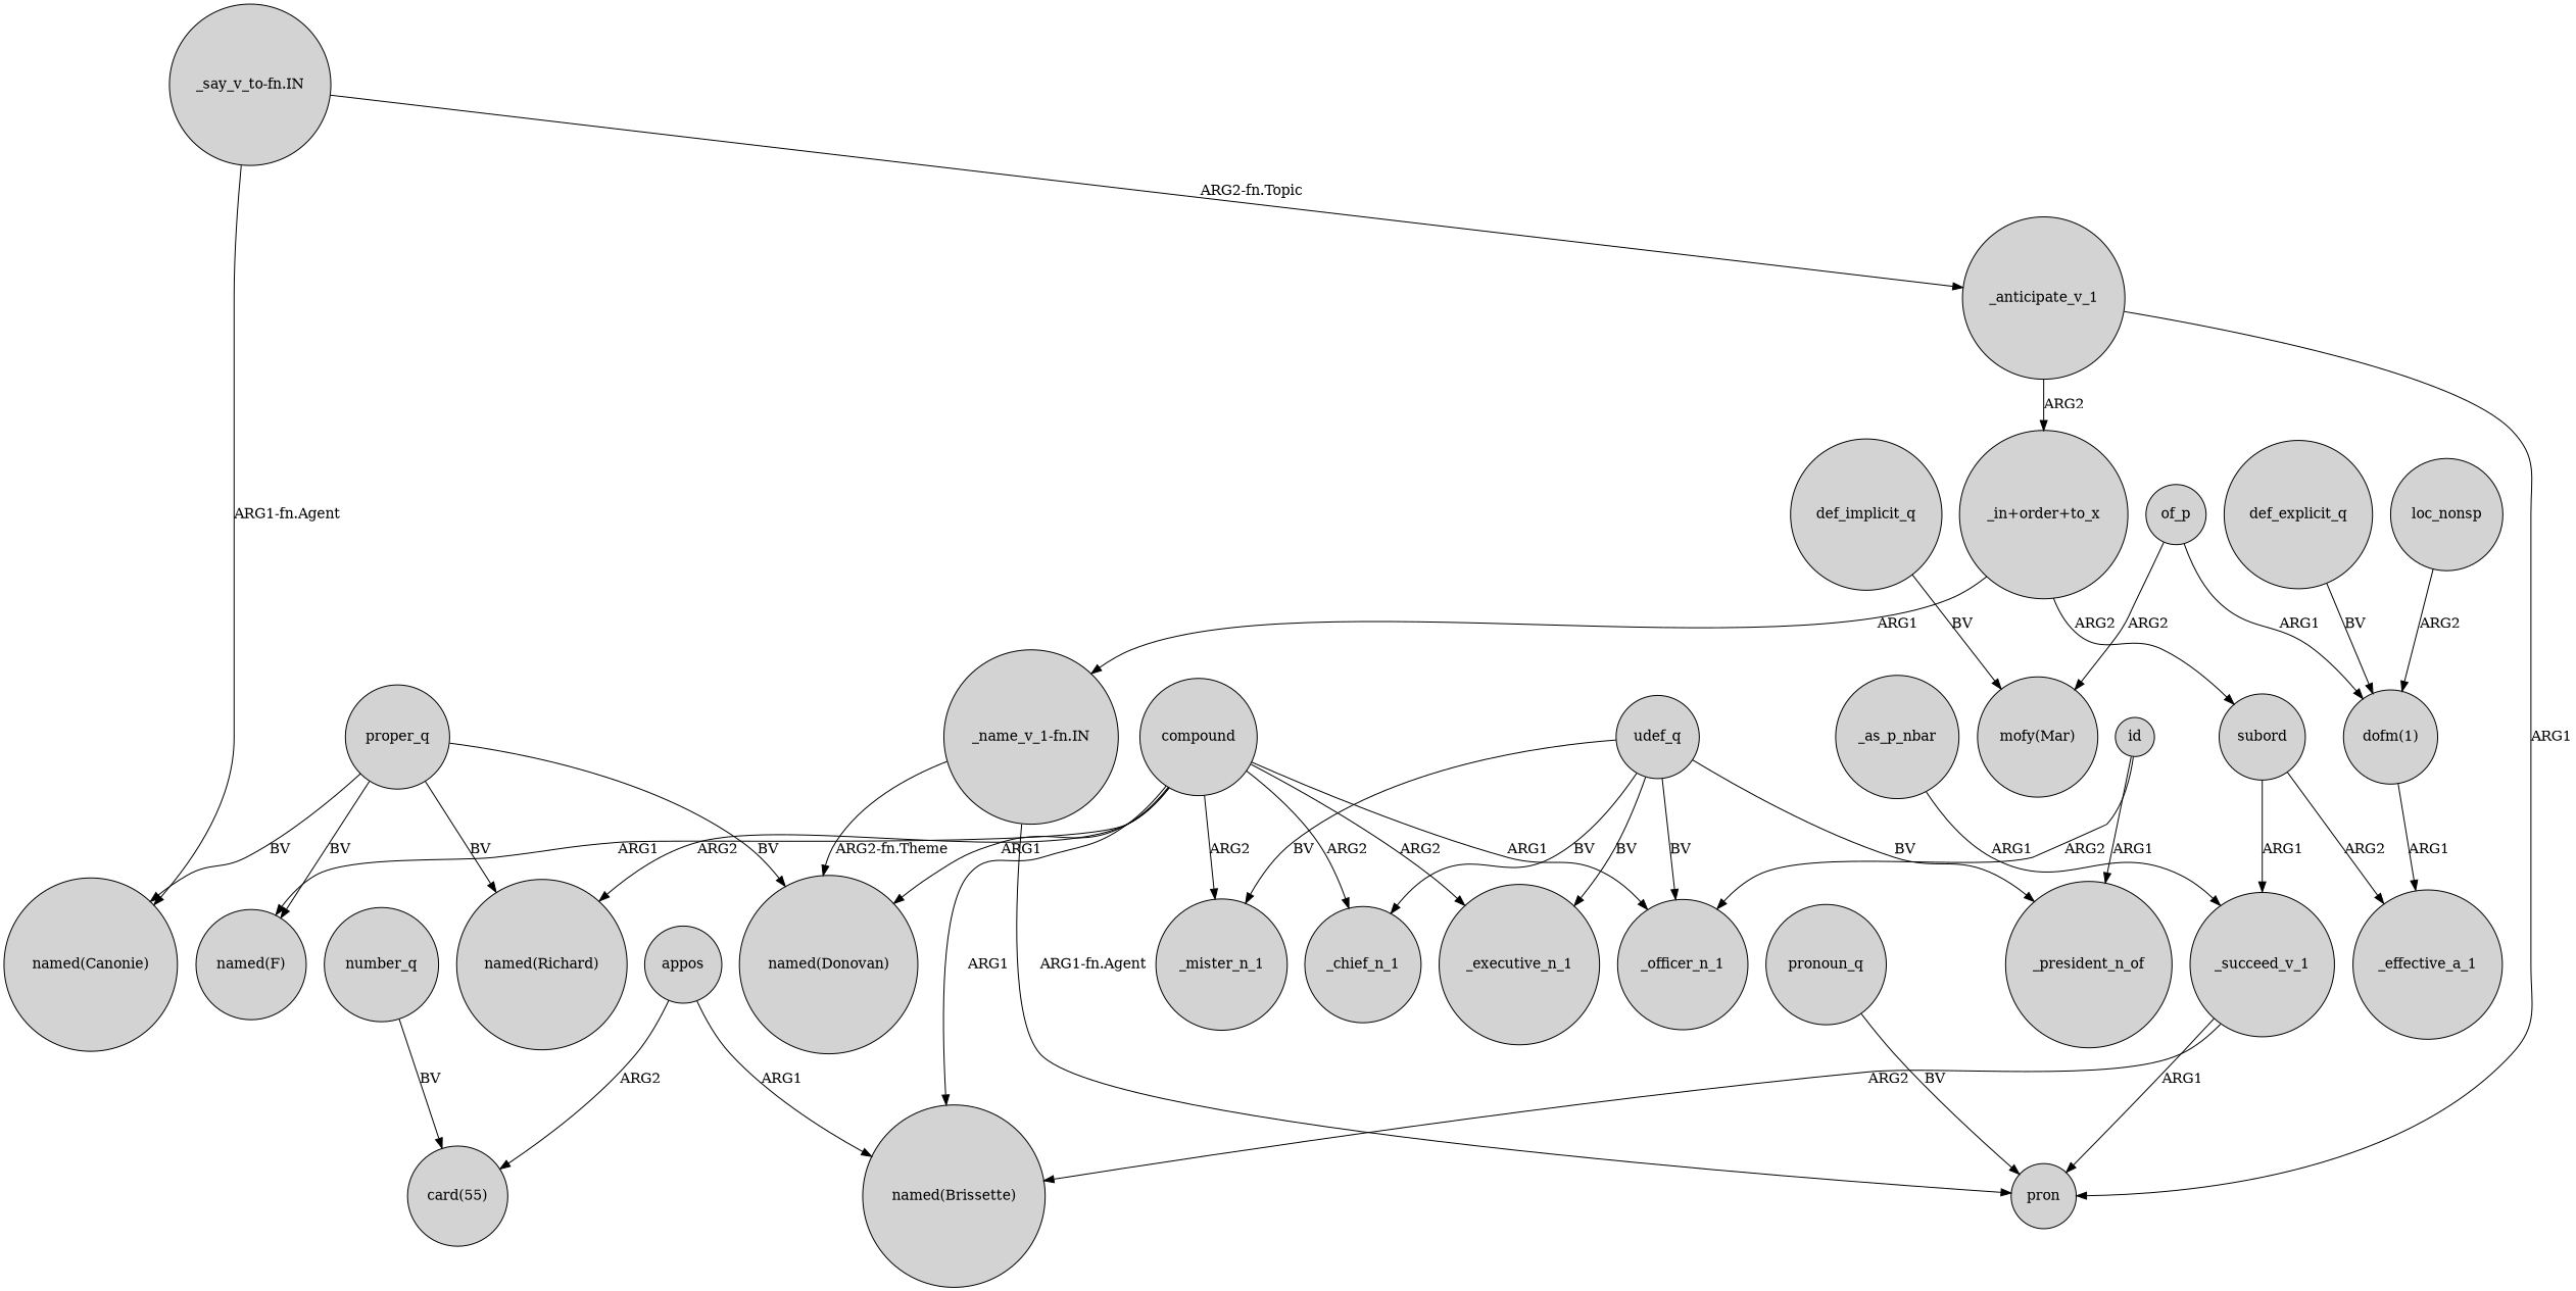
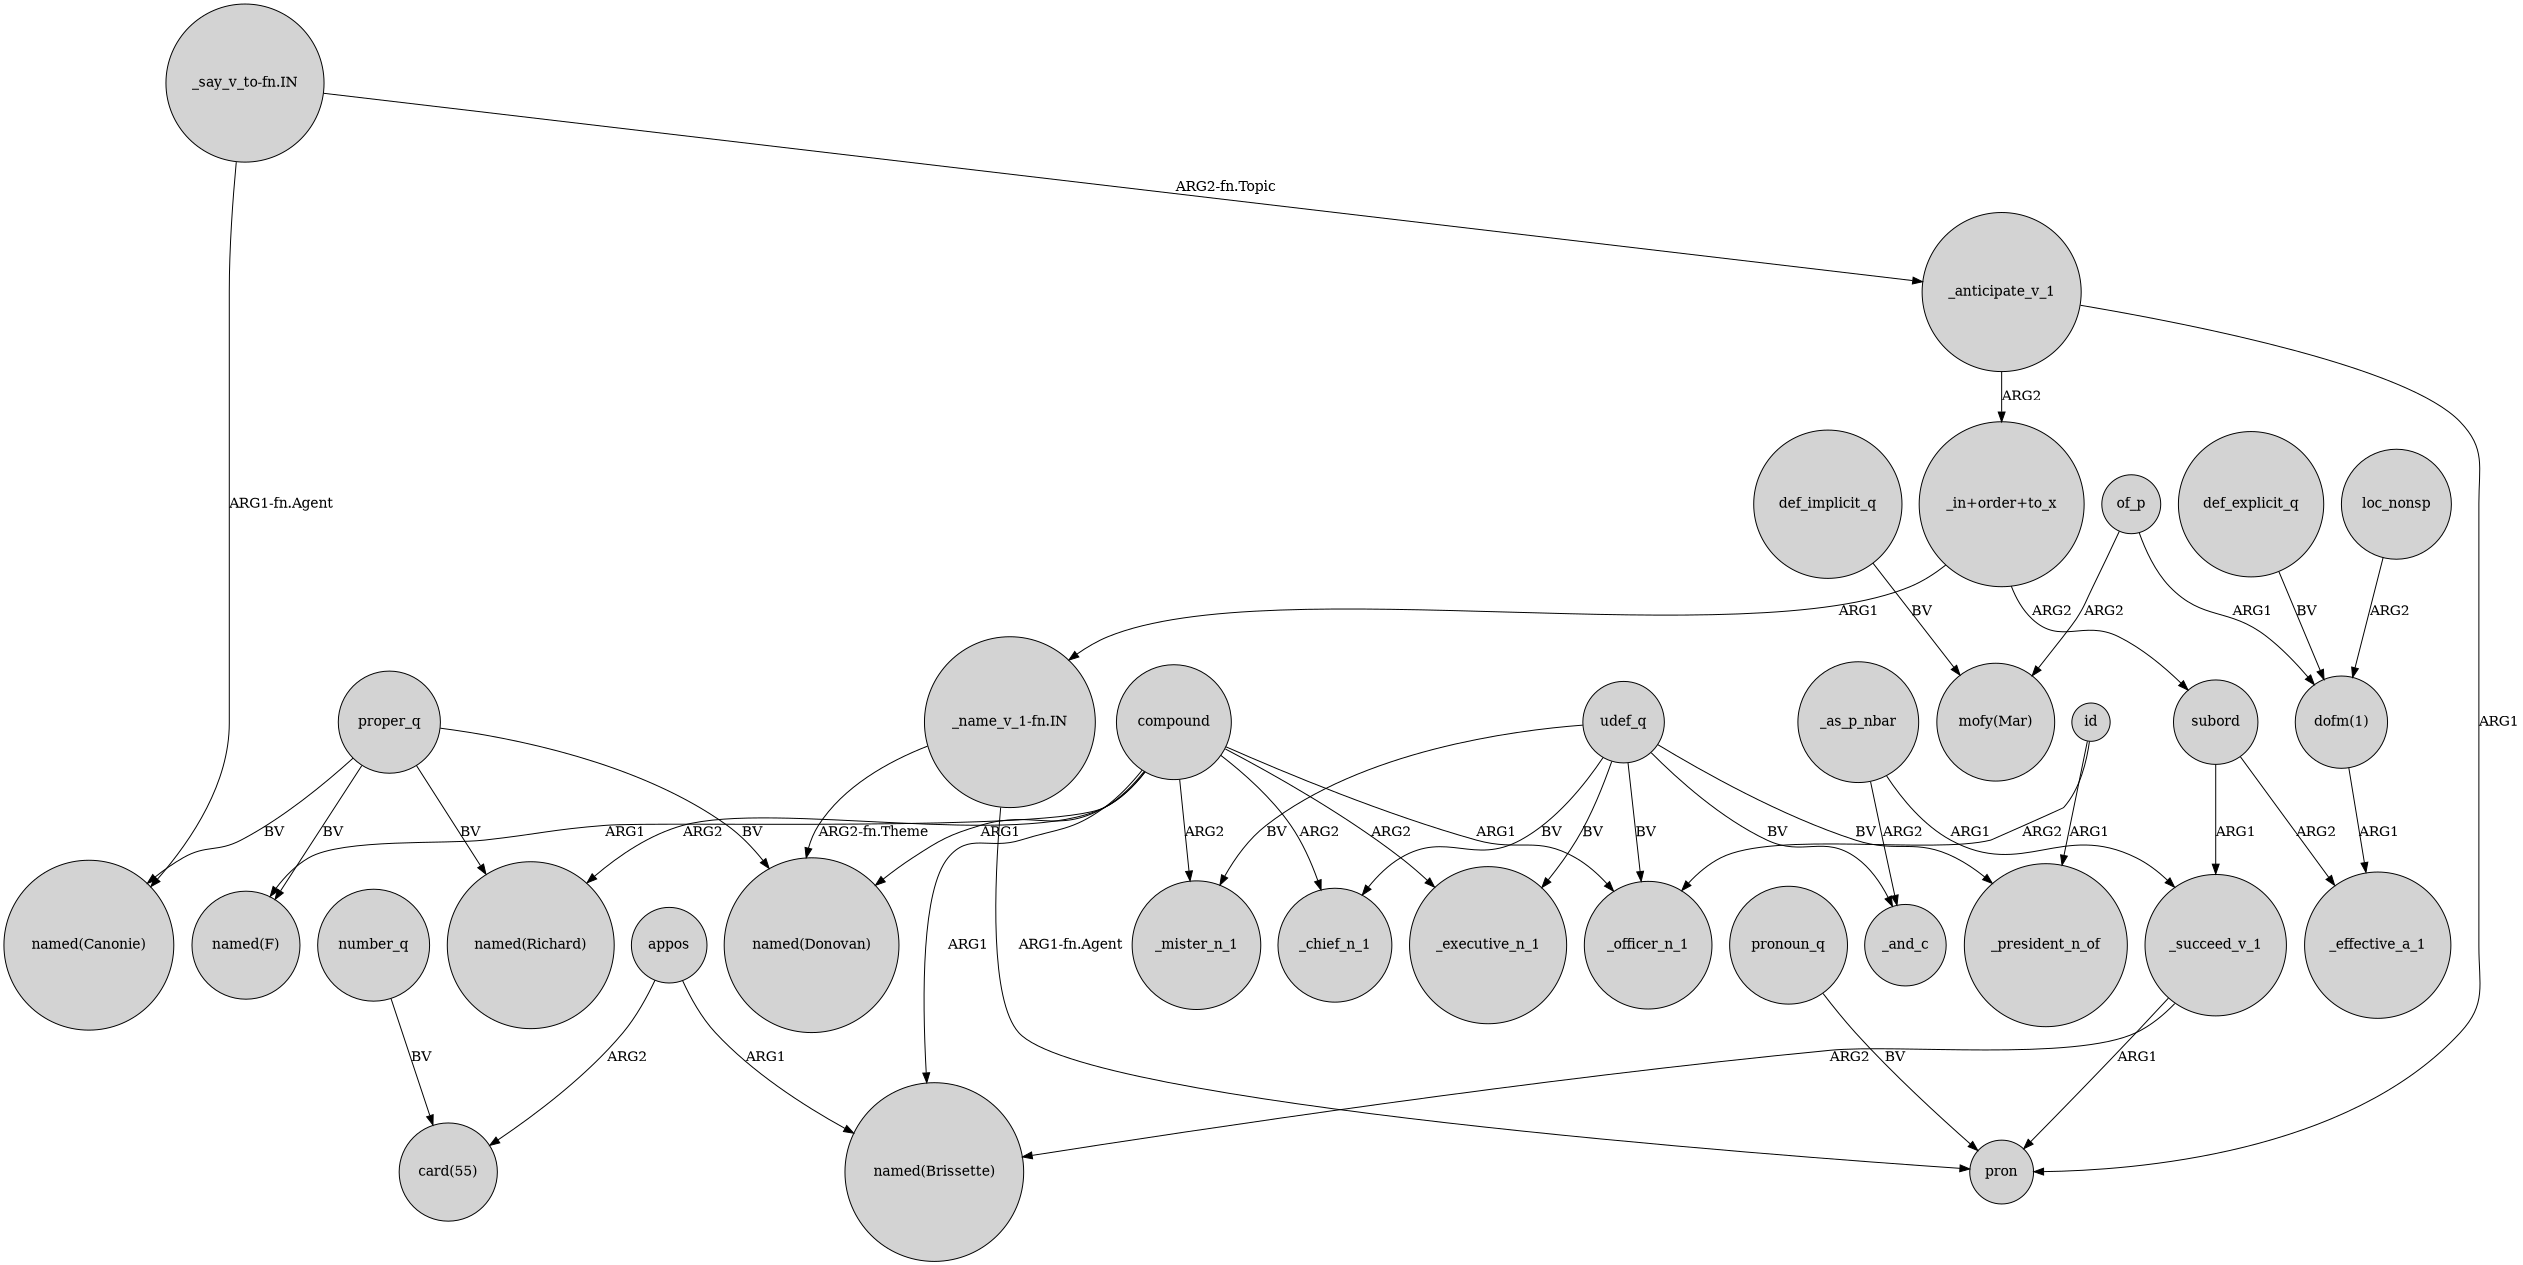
  digraph {
    node [shape=circle style=filled]
    appos
    "named(Brissette)"
    "card(55)"
    subord
    _effective_a_1
    _succeed_v_1
    pron
    udef_q
    _executive_n_1
    _mister_n_1
    _president_n_of
    _chief_n_1
    _officer_n_1
+   _and_c
    proper_q
    "named(F)"
    "named(Richard)"
    "named(Donovan)"
    "named(Canonie)"
    loc_nonsp
    "dofm(1)"
    number_q
    compound
    _anticipate_v_1
    "_in+order+to_x"
    "_name_v_1-fn.IN"
    id
    def_implicit_q
    "mofy(Mar)"
    _as_p_nbar
    pronoun_q
    def_explicit_q
    "_say_v_to-fn.IN"
    of_p
    appos -> "named(Brissette)" [label=ARG1]
    appos -> "card(55)" [label=ARG2]
    subord -> _effective_a_1 [label=ARG2]
    subord -> _succeed_v_1 [label=ARG1]
    _succeed_v_1 -> "named(Brissette)" [label=ARG2]
    _succeed_v_1 -> pron [label=ARG1]
    udef_q -> _executive_n_1 [label=BV]
    udef_q -> _mister_n_1 [label=BV]
    udef_q -> _president_n_of [label=BV]
    udef_q -> _chief_n_1 [label=BV]
    udef_q -> _officer_n_1 [label=BV]
+   udef_q -> _and_c [label=BV]
    proper_q -> "named(F)" [label=BV]
    proper_q -> "named(Richard)" [label=BV]
    proper_q -> "named(Donovan)" [label=BV]
    proper_q -> "named(Canonie)" [label=BV]
    loc_nonsp -> "dofm(1)" [label=ARG2]
    "dofm(1)" -> _effective_a_1 [label=ARG1]
    number_q -> "card(55)" [label=BV]
    compound -> "named(Brissette)" [label=ARG1]
    compound -> _executive_n_1 [label=ARG2]
    compound -> _mister_n_1 [label=ARG2]
    compound -> _chief_n_1 [label=ARG2]
    compound -> _officer_n_1 [label=ARG1]
    compound -> "named(F)" [label=ARG1]
    compound -> "named(Richard)" [label=ARG2]
    compound -> "named(Donovan)" [label=ARG1]
    _anticipate_v_1 -> pron [label=ARG1]
    _anticipate_v_1 -> "_in+order+to_x" [label=ARG2]
    "_in+order+to_x" -> subord [label=ARG2]
    "_in+order+to_x" -> "_name_v_1-fn.IN" [label=ARG1]
    "_name_v_1-fn.IN" -> pron [label="ARG1-fn.Agent"]
    "_name_v_1-fn.IN" -> "named(Donovan)" [label="ARG2-fn.Theme"]
    id -> _president_n_of [label=ARG1]
    id -> _officer_n_1 [label=ARG2]
    def_implicit_q -> "mofy(Mar)" [label=BV]
    _as_p_nbar -> _succeed_v_1 [label=ARG1]
+   _as_p_nbar -> _and_c [label=ARG2]
    pronoun_q -> pron [label=BV]
    def_explicit_q -> "dofm(1)" [label=BV]
    "_say_v_to-fn.IN" -> "named(Canonie)" [label="ARG1-fn.Agent"]
    "_say_v_to-fn.IN" -> _anticipate_v_1 [label="ARG2-fn.Topic"]
    of_p -> "dofm(1)" [label=ARG1]
    of_p -> "mofy(Mar)" [label=ARG2]
  }
